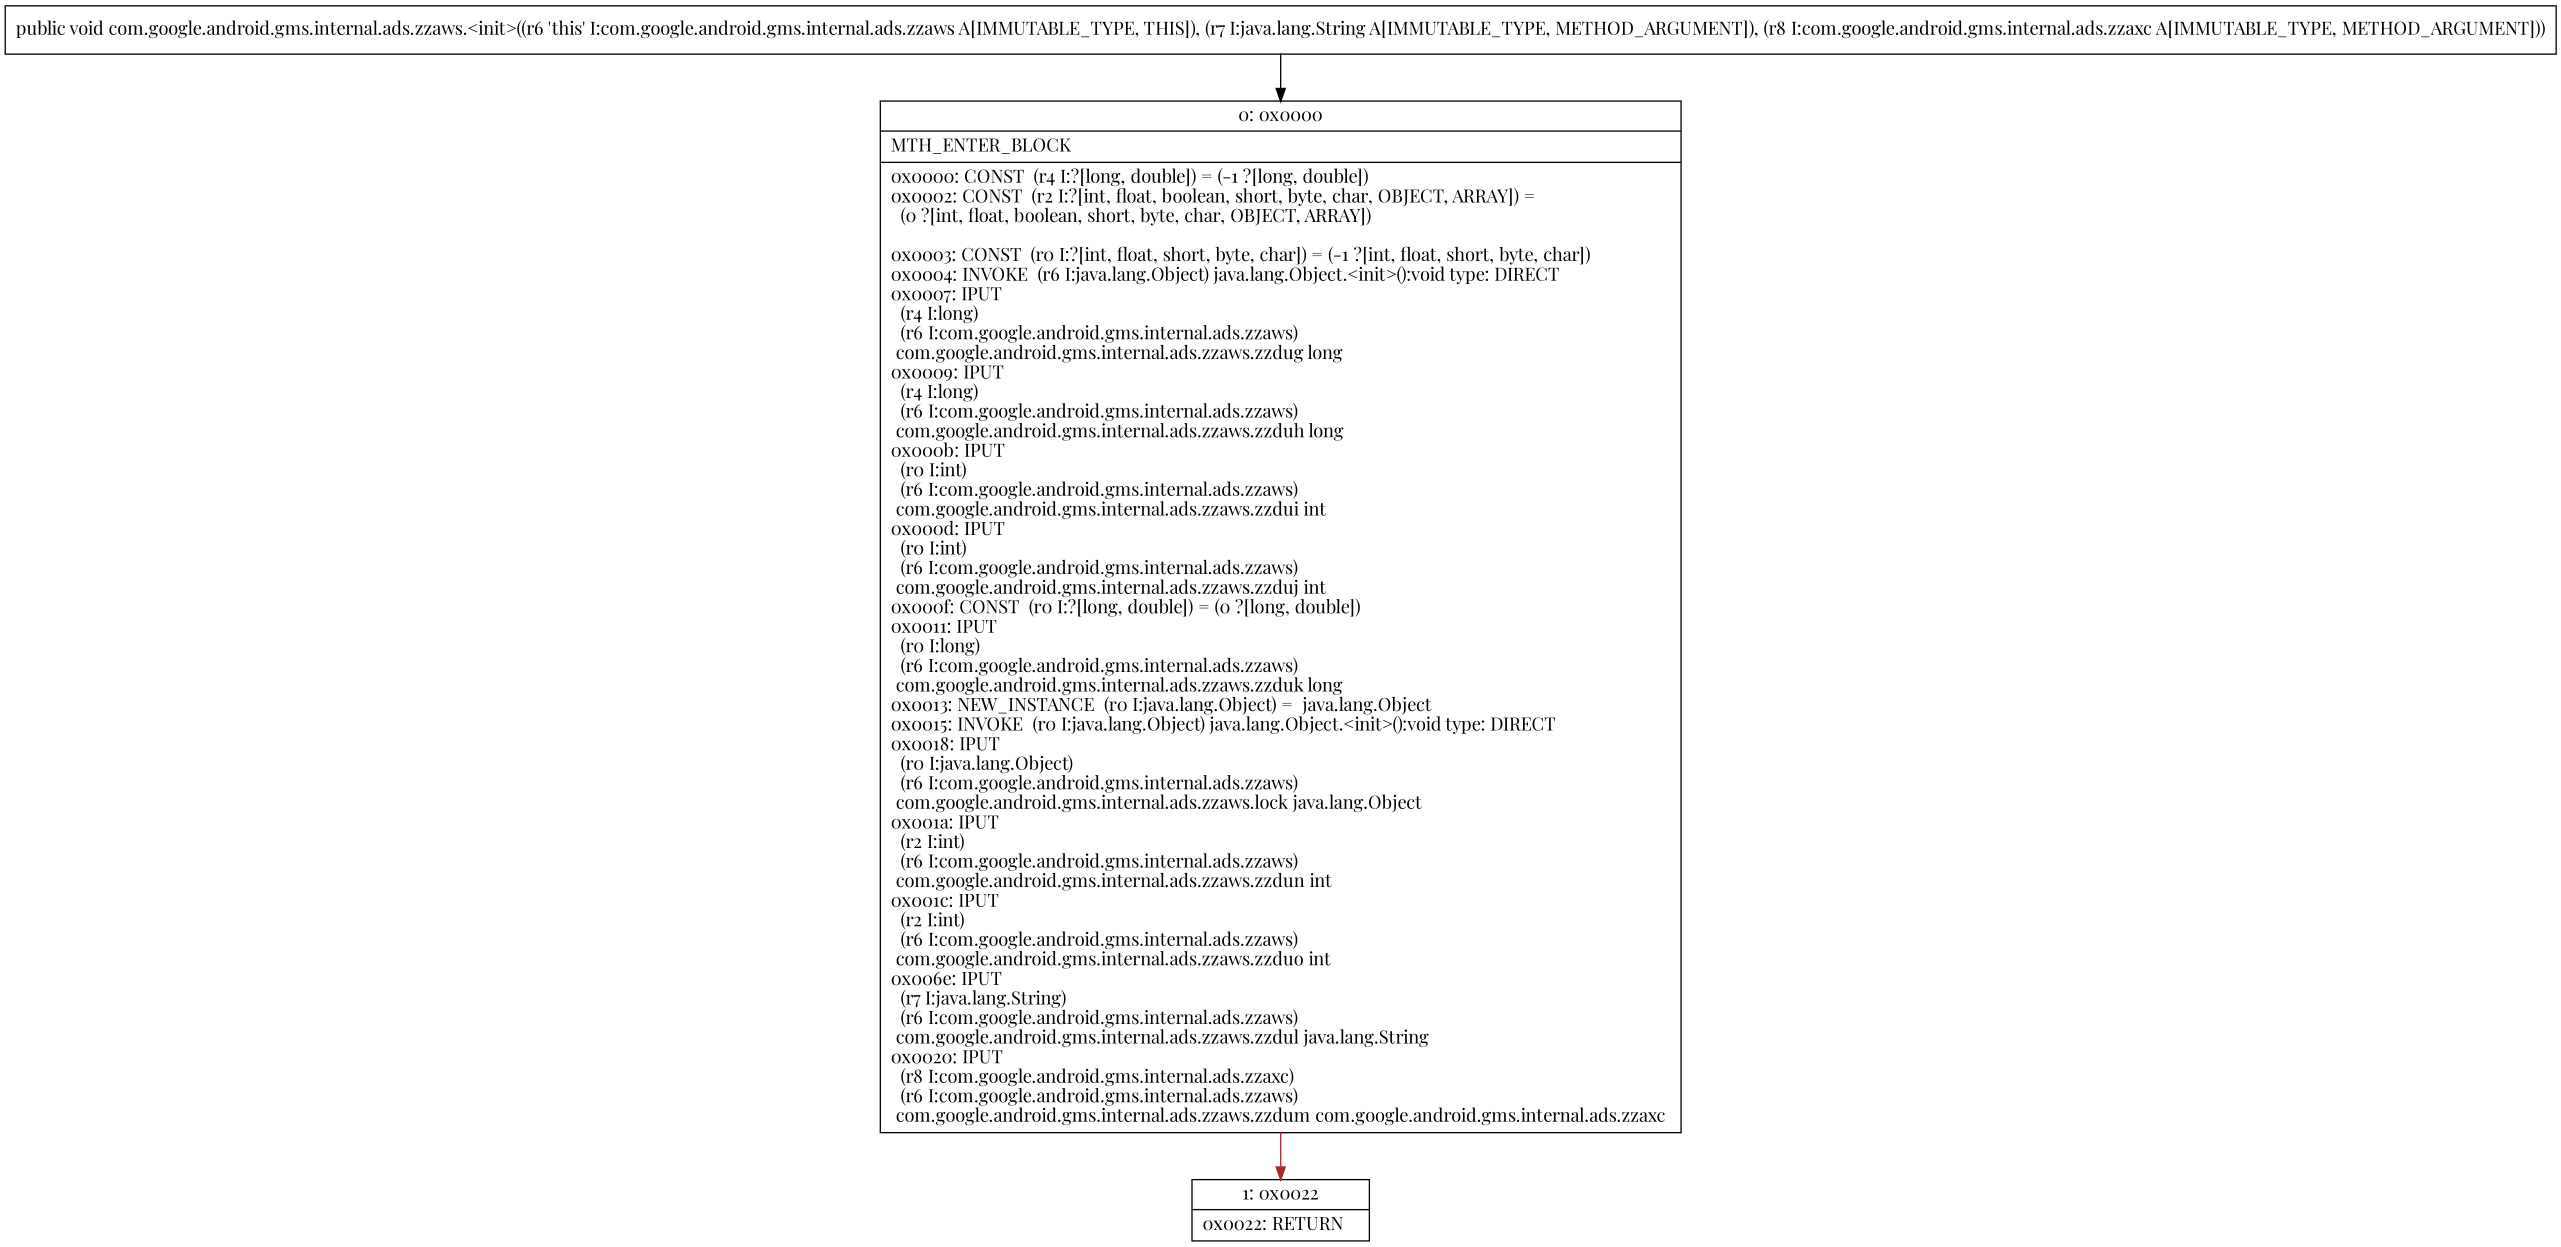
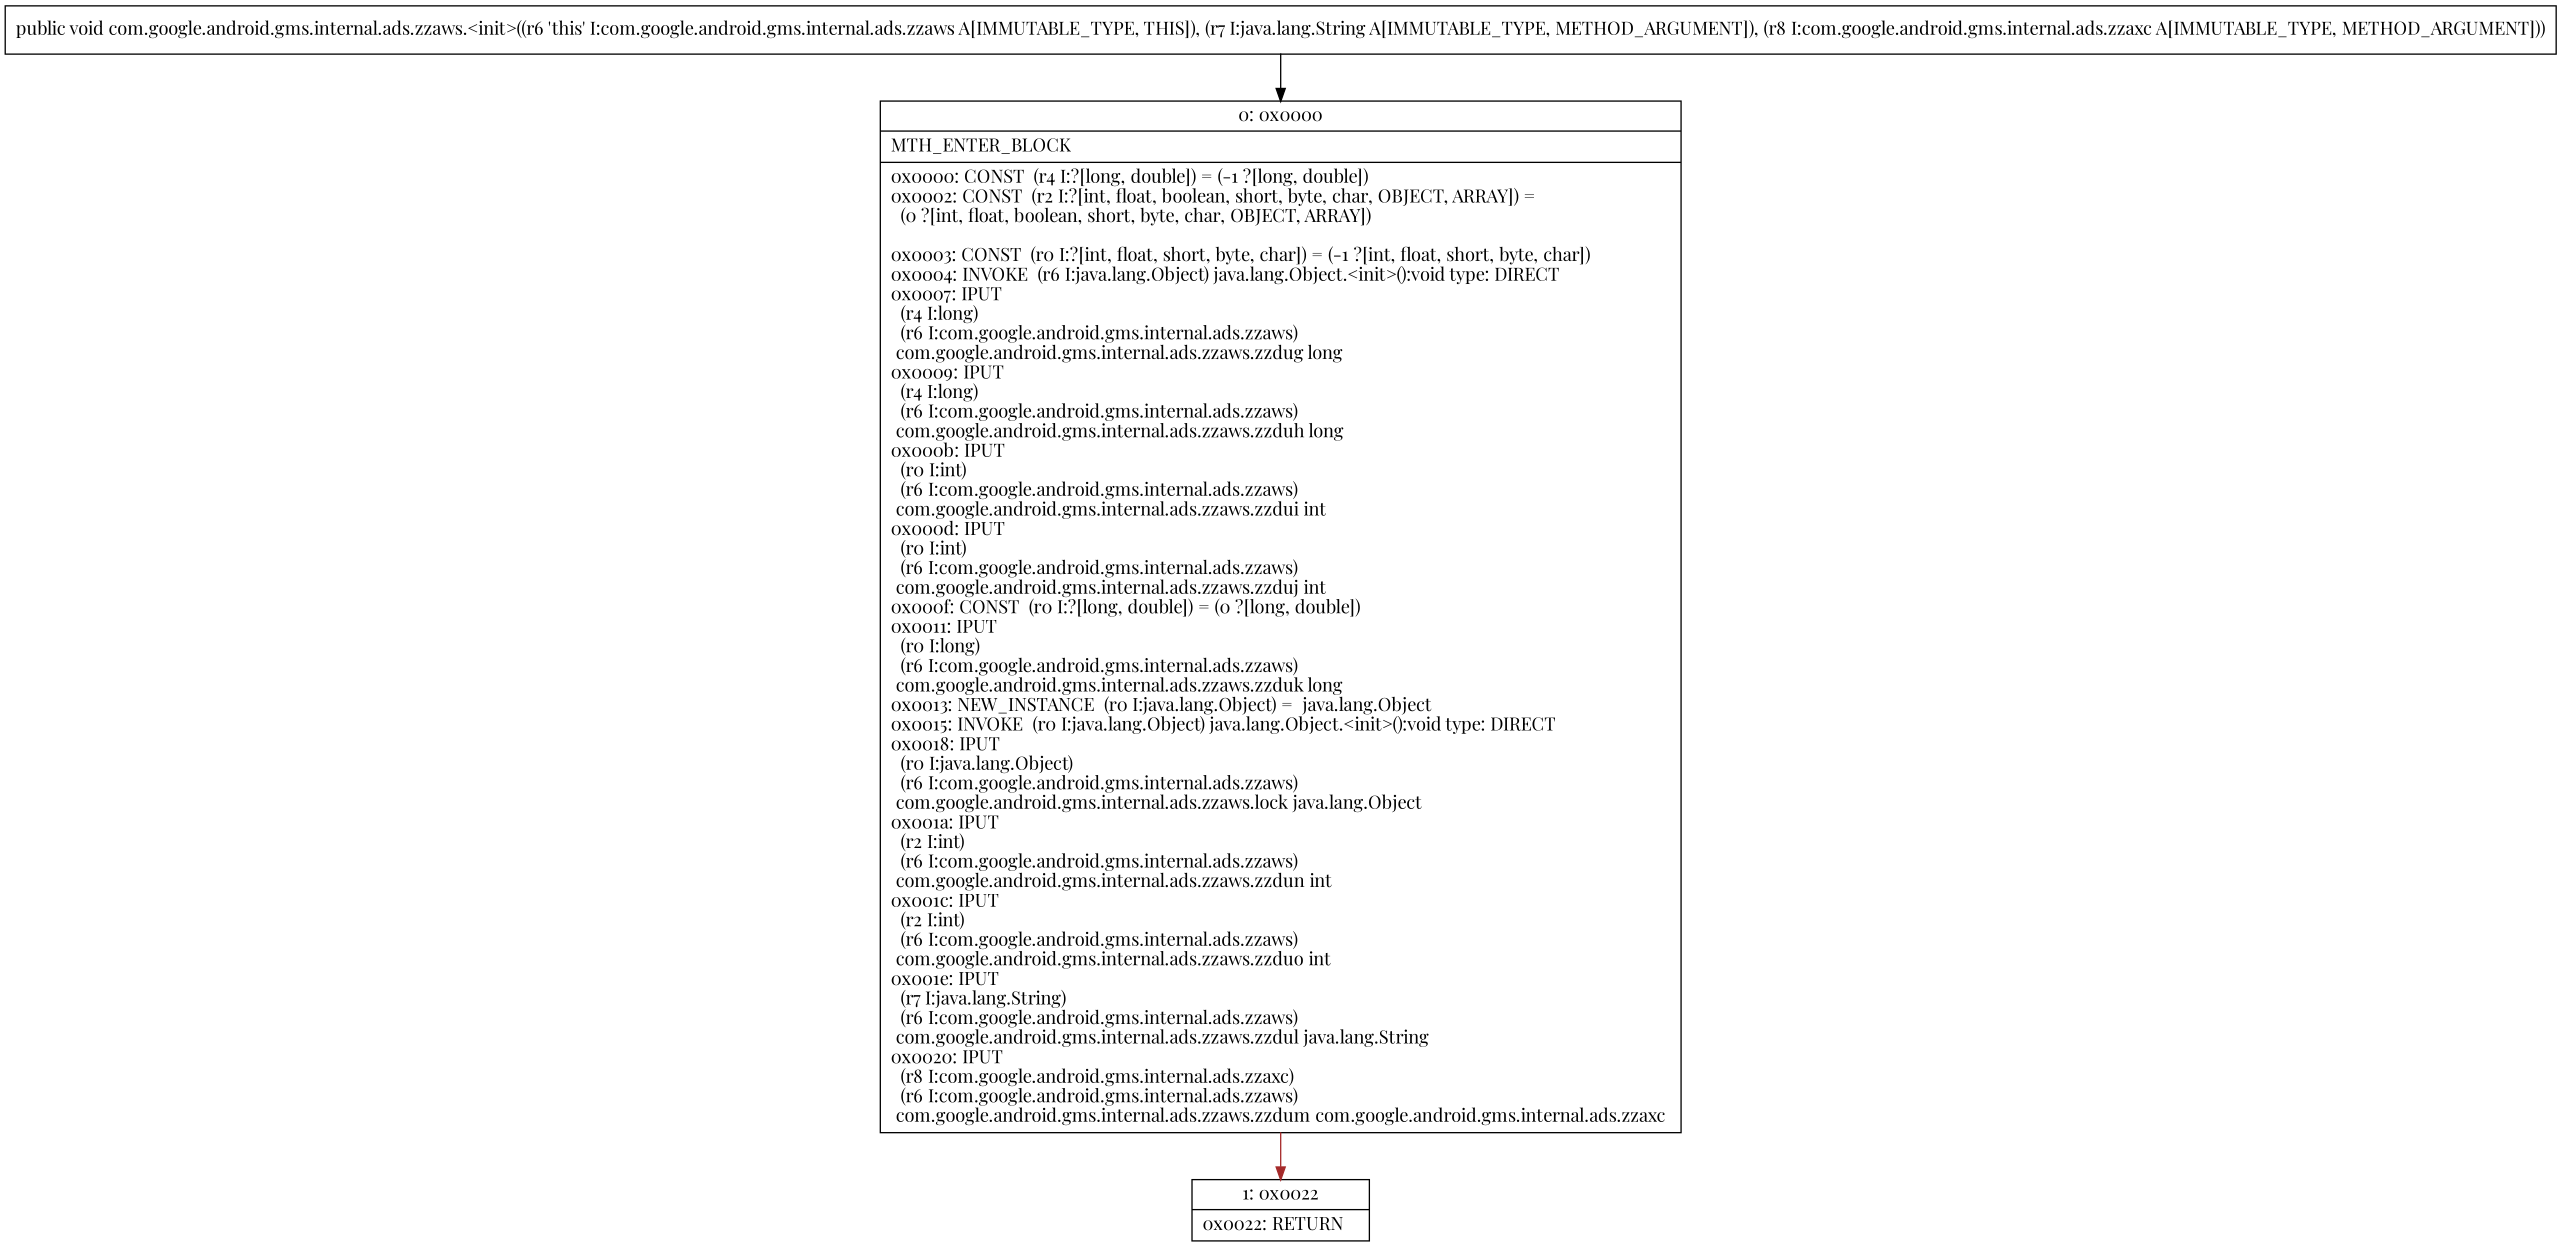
  digraph {
    fontname="Playfair Display"
    node [shape=record fontname="Playfair Display"]
    edge [fontname="Playfair Display"]
-   n1 [label="{0\:\ 0x0000|MTH_ENTER_BLOCK\l|0x0000: CONST  (r4 I:?[long, double]) = (\-1 ?[long, double]) \l0x0002: CONST  (r2 I:?[int, float, boolean, short, byte, char, OBJECT, ARRAY]) = \l  (0 ?[int, float, boolean, short, byte, char, OBJECT, ARRAY])\l \l0x0003: CONST  (r0 I:?[int, float, short, byte, char]) = (\-1 ?[int, float, short, byte, char]) \l0x0004: INVOKE  (r6 I:java.lang.Object) java.lang.Object.\<init\>():void type: DIRECT \l0x0007: IPUT  \l  (r4 I:long)\l  (r6 I:com.google.android.gms.internal.ads.zzaws)\l com.google.android.gms.internal.ads.zzaws.zzdug long \l0x0009: IPUT  \l  (r4 I:long)\l  (r6 I:com.google.android.gms.internal.ads.zzaws)\l com.google.android.gms.internal.ads.zzaws.zzduh long \l0x000b: IPUT  \l  (r0 I:int)\l  (r6 I:com.google.android.gms.internal.ads.zzaws)\l com.google.android.gms.internal.ads.zzaws.zzdui int \l0x000d: IPUT  \l  (r0 I:int)\l  (r6 I:com.google.android.gms.internal.ads.zzaws)\l com.google.android.gms.internal.ads.zzaws.zzduj int \l0x000f: CONST  (r0 I:?[long, double]) = (0 ?[long, double]) \l0x0011: IPUT  \l  (r0 I:long)\l  (r6 I:com.google.android.gms.internal.ads.zzaws)\l com.google.android.gms.internal.ads.zzaws.zzduk long \l0x0013: NEW_INSTANCE  (r0 I:java.lang.Object) =  java.lang.Object \l0x0015: INVOKE  (r0 I:java.lang.Object) java.lang.Object.\<init\>():void type: DIRECT \l0x0018: IPUT  \l  (r0 I:java.lang.Object)\l  (r6 I:com.google.android.gms.internal.ads.zzaws)\l com.google.android.gms.internal.ads.zzaws.lock java.lang.Object \l0x001a: IPUT  \l  (r2 I:int)\l  (r6 I:com.google.android.gms.internal.ads.zzaws)\l com.google.android.gms.internal.ads.zzaws.zzdun int \l0x001c: IPUT  \l  (r2 I:int)\l  (r6 I:com.google.android.gms.internal.ads.zzaws)\l com.google.android.gms.internal.ads.zzaws.zzduo int \l0x006e: IPUT  \l  (r7 I:java.lang.String)\l  (r6 I:com.google.android.gms.internal.ads.zzaws)\l com.google.android.gms.internal.ads.zzaws.zzdul java.lang.String \l0x0020: IPUT  \l  (r8 I:com.google.android.gms.internal.ads.zzaxc)\l  (r6 I:com.google.android.gms.internal.ads.zzaws)\l com.google.android.gms.internal.ads.zzaws.zzdum com.google.android.gms.internal.ads.zzaxc \l}"]
+   n1 [label="{0\:\ 0x0000|MTH_ENTER_BLOCK\l|0x0000: CONST  (r4 I:?[long, double]) = (\-1 ?[long, double]) \l0x0002: CONST  (r2 I:?[int, float, boolean, short, byte, char, OBJECT, ARRAY]) = \l  (0 ?[int, float, boolean, short, byte, char, OBJECT, ARRAY])\l \l0x0003: CONST  (r0 I:?[int, float, short, byte, char]) = (\-1 ?[int, float, short, byte, char]) \l0x0004: INVOKE  (r6 I:java.lang.Object) java.lang.Object.\<init\>():void type: DIRECT \l0x0007: IPUT  \l  (r4 I:long)\l  (r6 I:com.google.android.gms.internal.ads.zzaws)\l com.google.android.gms.internal.ads.zzaws.zzdug long \l0x0009: IPUT  \l  (r4 I:long)\l  (r6 I:com.google.android.gms.internal.ads.zzaws)\l com.google.android.gms.internal.ads.zzaws.zzduh long \l0x000b: IPUT  \l  (r0 I:int)\l  (r6 I:com.google.android.gms.internal.ads.zzaws)\l com.google.android.gms.internal.ads.zzaws.zzdui int \l0x000d: IPUT  \l  (r0 I:int)\l  (r6 I:com.google.android.gms.internal.ads.zzaws)\l com.google.android.gms.internal.ads.zzaws.zzduj int \l0x000f: CONST  (r0 I:?[long, double]) = (0 ?[long, double]) \l0x0011: IPUT  \l  (r0 I:long)\l  (r6 I:com.google.android.gms.internal.ads.zzaws)\l com.google.android.gms.internal.ads.zzaws.zzduk long \l0x0013: NEW_INSTANCE  (r0 I:java.lang.Object) =  java.lang.Object \l0x0015: INVOKE  (r0 I:java.lang.Object) java.lang.Object.\<init\>():void type: DIRECT \l0x0018: IPUT  \l  (r0 I:java.lang.Object)\l  (r6 I:com.google.android.gms.internal.ads.zzaws)\l com.google.android.gms.internal.ads.zzaws.lock java.lang.Object \l0x001a: IPUT  \l  (r2 I:int)\l  (r6 I:com.google.android.gms.internal.ads.zzaws)\l com.google.android.gms.internal.ads.zzaws.zzdun int \l0x001c: IPUT  \l  (r2 I:int)\l  (r6 I:com.google.android.gms.internal.ads.zzaws)\l com.google.android.gms.internal.ads.zzaws.zzduo int \l0x001e: IPUT  \l  (r7 I:java.lang.String)\l  (r6 I:com.google.android.gms.internal.ads.zzaws)\l com.google.android.gms.internal.ads.zzaws.zzdul java.lang.String \l0x0020: IPUT  \l  (r8 I:com.google.android.gms.internal.ads.zzaxc)\l  (r6 I:com.google.android.gms.internal.ads.zzaws)\l com.google.android.gms.internal.ads.zzaws.zzdum com.google.android.gms.internal.ads.zzaxc \l}"]
    n2 [label="{1\:\ 0x0022|0x0022: RETURN   \l}"]
    n3 [label="{public void com.google.android.gms.internal.ads.zzaws.\<init\>((r6 'this' I:com.google.android.gms.internal.ads.zzaws A[IMMUTABLE_TYPE, THIS]), (r7 I:java.lang.String A[IMMUTABLE_TYPE, METHOD_ARGUMENT]), (r8 I:com.google.android.gms.internal.ads.zzaxc A[IMMUTABLE_TYPE, METHOD_ARGUMENT])) }"]
    n1 -> n2 [color=brown]
    n3 -> n1 [color=black]
  }
